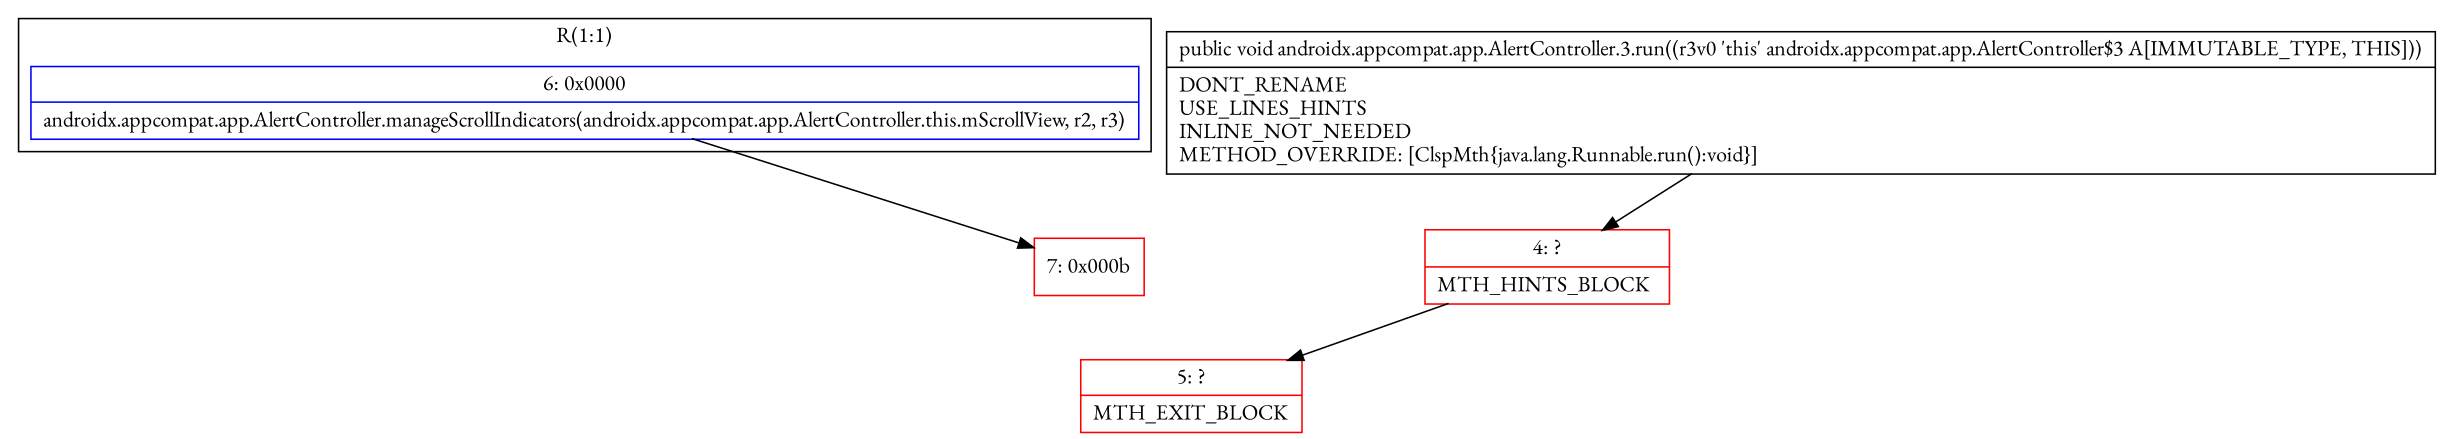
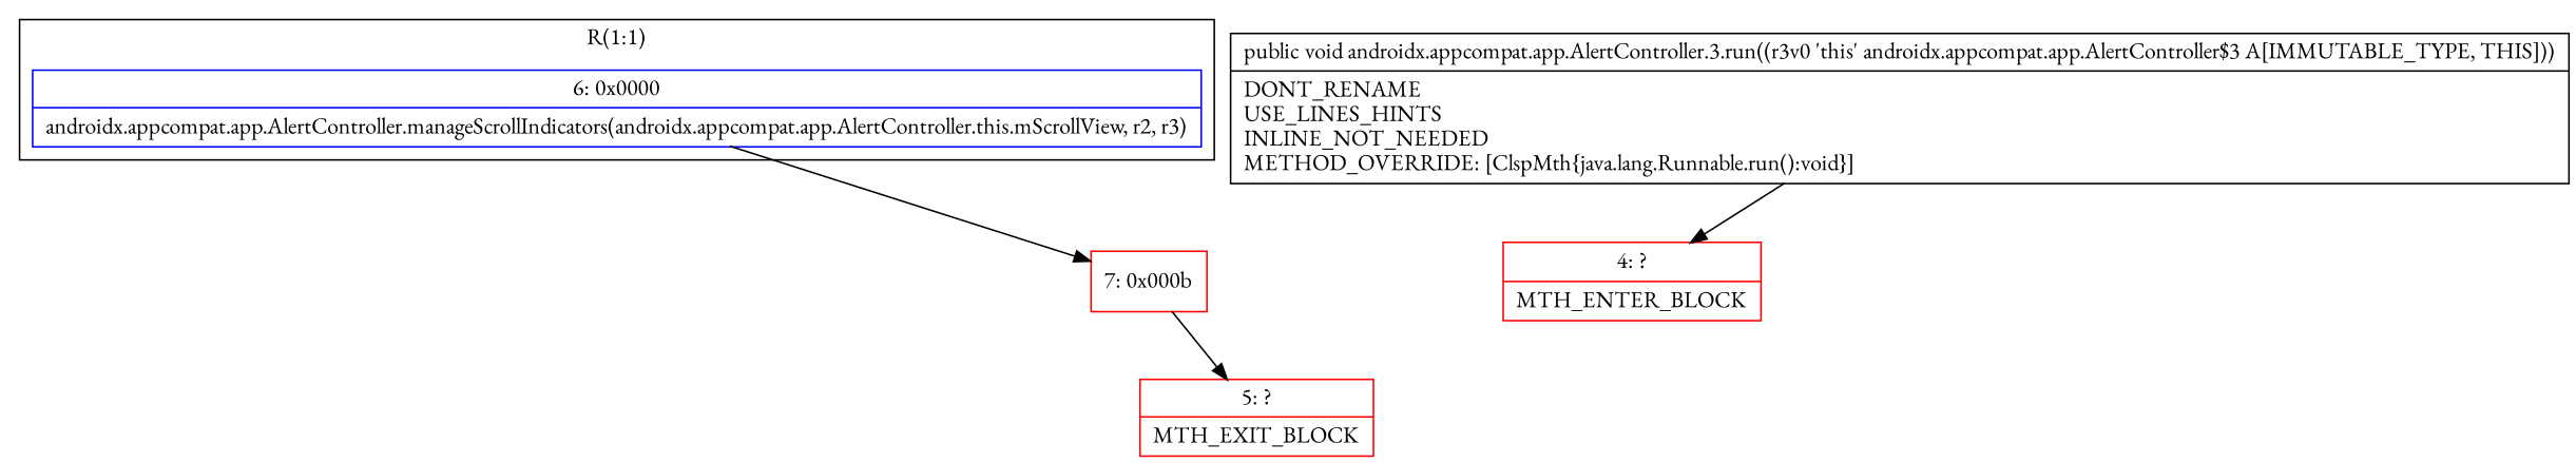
  digraph {
    fontname="EB Garamond"
    node [color=red fontname="EB Garamond" shape=record]
    edge [fontname="EB Garamond"]
    n1 [color=blue label="{6\:\ 0x0000|androidx.appcompat.app.AlertController.manageScrollIndicators(androidx.appcompat.app.AlertController.this.mScrollView, r2, r3)\l}"]
    n2 [label="{7\:\ 0x000b}"]
    n3 [label="{5\:\ ?|MTH_EXIT_BLOCK\l}"]
-   n4 [label="{4\:\ ?|MTH_HINTS_BLOCK\l}"]
+   n4 [label="{4\:\ ?|MTH_ENTER_BLOCK\l}"]
    n5 [label="{public void androidx.appcompat.app.AlertController.3.run((r3v0 'this' androidx.appcompat.app.AlertController$3 A[IMMUTABLE_TYPE, THIS]))  | DONT_RENAME\lUSE_LINES_HINTS\lINLINE_NOT_NEEDED\lMETHOD_OVERRIDE: [ClspMth\{java.lang.Runnable.run():void\}]\l}" color=""]
    subgraph cluster_1 {
      label="R(1:1)"
      n1
    }
    n1 -> n2
-   n4 -> n3
+   n2 -> n3
    n5 -> n4
  }
